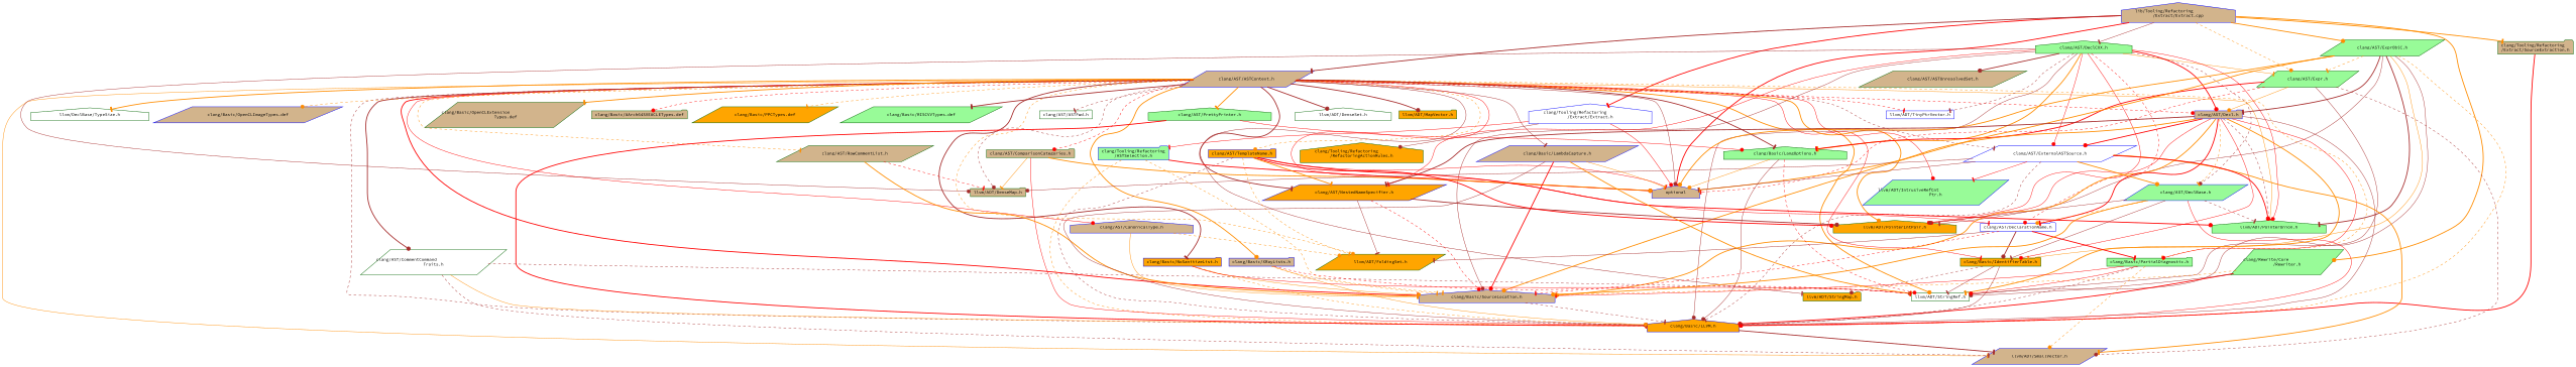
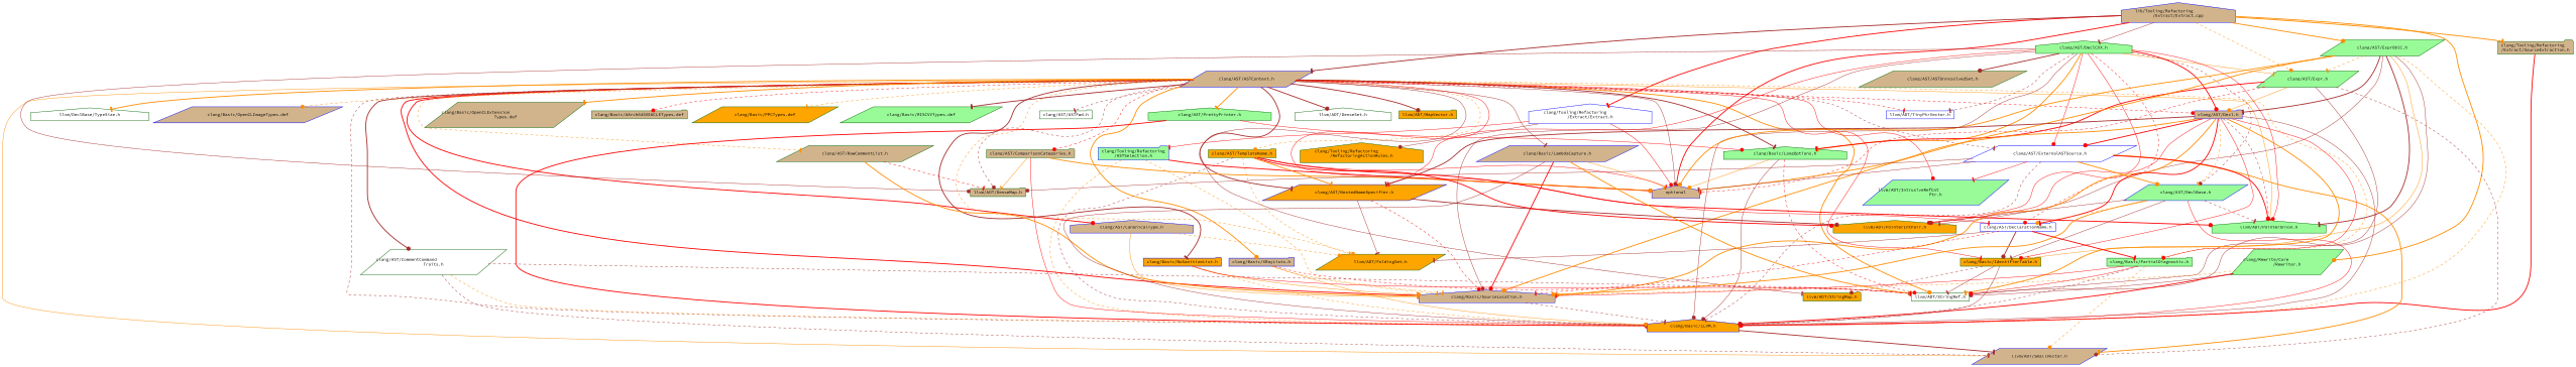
  digraph {
    fontname="Source Code Pro"
    node [color=darkgreen fillcolor=tan fontname="Source Code Pro" fontsize=10 shape=parallelogram style=filled]
    edge [arrowhead=tee color=brown fontname="Source Code Pro" fontsize=10 labelfontname=Helvetica labelfontsize=10 style=bold]
    n1 [color=blue fontcolor=black height=0.2 label="lib/Tooling/Refactoring\l/Extract/Extract.cpp" shape=house width=0.4]
    n2 [color=blue fillcolor=white height=0.2 label="clang/Tooling/Refactoring\l/Extract/Extract.h" shape=house width=0.4]
    n3 [color=blue height=0.2 label=optional shape=house width=0.4]
    n4 [color=blue height=0.2 label="clang/AST/ASTContext.h" width=0.4]
    n5 [fillcolor=palegreen height=0.2 label="clang/AST/DeclCXX.h" shape=house width=0.4]
    n6 [fillcolor=palegreen height=0.2 label="clang/AST/Expr.h" width=0.4]
    n7 [fillcolor=palegreen height=0.2 label="clang/AST/ExprObjC.h" width=0.4]
    n8 [fillcolor=palegreen height=0.2 label="clang/Rewrite/Core\l/Rewriter.h" width=0.4]
    n9 [height=0.2 label="clang/Tooling/Refactoring\l/Extract/SourceExtraction.h" shape=folder width=0.4]
    n10 [color=blue fillcolor=palegreen height=0.2 label="clang/Tooling/Refactoring\l/ASTSelection.h" shape=folder width=0.4]
    n11 [fillcolor=orange height=0.2 label="clang/Tooling/Refactoring\l/RefactoringActionRules.h" shape=house width=0.4]
    n12 [color=blue fillcolor=orange height=0.2 label="clang/Basic/LLVM.h" shape=house width=0.4]
    n13 [color=blue height=0.2 label="clang/Basic/SourceLocation.h" shape=house width=0.4]
    n14 [color=blue height=0.2 label="llvm/ADT/SmallVector.h" width=0.4]
    n15 [fillcolor=white height=0.2 label="llvm/ADT/StringRef.h" shape=folder width=0.4]
    n16 [fillcolor=white height=0.2 label="clang/AST/ASTFwd.h" shape=folder width=0.4]
    n17 [color=blue height=0.2 label="clang/AST/CanonicalType.h" shape=house width=0.4]
    n18 [fillcolor=orange height=0.2 label="llvm/ADT/FoldingSet.h" width=0.4]
    n19 [fillcolor=white height=0.2 label="clang/AST/CommentCommand\lTraits.h" width=0.4]
    n20 [height=0.2 label="clang/AST/ComparisonCategories.h" shape=folder width=0.4]
    n21 [height=0.2 label="llvm/ADT/DenseMap.h" shape=folder width=0.4]
    n22 [color=blue height=0.2 label="clang/AST/Decl.h" shape=folder width=0.4]
    n23 [color=blue fillcolor=white height=0.2 label="clang/AST/DeclarationName.h" shape=folder width=0.4]
    n24 [fillcolor=orange height=0.2 label="clang/Basic/IdentifierTable.h" shape=folder width=0.4]
    n25 [fillcolor=orange height=0.2 label="llvm/ADT/StringMap.h" shape=folder width=0.4]
    n26 [fillcolor=palegreen height=0.2 label="clang/Basic/PartialDiagnostic.h" shape=folder width=0.4]
    n27 [fillcolor=orange height=0.2 label="llvm/ADT/PointerIntPair.h" shape=house width=0.4]
    n28 [fillcolor=palegreen height=0.2 label="llvm/ADT/PointerUnion.h" shape=house width=0.4]
    n29 [color=blue fillcolor=white height=0.2 label="clang/AST/ExternalASTSource.h" width=0.4]
    n30 [color=blue fillcolor=palegreen height=0.2 label="llvm/ADT/IntrusiveRefCnt\lPtr.h" width=0.4]
    n31 [color=blue fillcolor=orange height=0.2 label="clang/AST/NestedNameSpecifier.h" width=0.4]
    n32 [fillcolor=palegreen height=0.2 label="clang/AST/PrettyPrinter.h" shape=house width=0.4]
    n33 [fillcolor=palegreen height=0.2 label="clang/Basic/LangOptions.h" shape=house width=0.4]
    n34 [height=0.2 label="clang/AST/RawCommentList.h" width=0.4]
-   n35 [color=blue fillcolor=orange height=0.2 label="clang/AST/TemplateName.h" shape=folder width=0.4]
+   n35 [fillcolor=orange height=0.2 label="clang/AST/TemplateName.h" shape=folder width=0.4]
    n36 [color=blue fillcolor=orange height=0.2 label="clang/Basic/NoSanitizeList.h" shape=folder width=0.4]
    n37 [color=blue height=0.2 label="clang/Basic/LambdaCapture.h" width=0.4]
    n38 [color=blue height=0.2 label="clang/Basic/XRayLists.h" shape=folder width=0.4]
    n39 [fillcolor=white height=0.2 label="llvm/ADT/DenseSet.h" shape=house width=0.4]
    n40 [fillcolor=orange height=0.2 label="llvm/ADT/MapVector.h" shape=folder width=0.4]
    n41 [color=blue fillcolor=white height=0.2 label="llvm/ADT/TinyPtrVector.h" shape=folder width=0.4]
    n42 [fillcolor=white height=0.2 label="llvm/DeclBase/TypeSize.h" shape=house width=0.4]
    n43 [color=blue height=0.2 label="clang/Basic/OpenCLImageTypes.def" width=0.4]
    n44 [height=0.2 label="clang/Basic/OpenCLExtension\lTypes.def" width=0.4]
    n45 [height=0.2 label="clang/Basic/AArch64SVEACLETypes.def" shape=folder width=0.4]
    n46 [fillcolor=orange height=0.2 label="clang/Basic/PPCTypes.def" width=0.4]
    n47 [fillcolor=palegreen height=0.2 label="clang/Basic/RISCVVTypes.def" width=0.4]
    n48 [color=blue fillcolor=palegreen height=0.2 label="clang/AST/DeclBase.h" width=0.4]
    n49 [height=0.2 label="clang/AST/ASTUnresolvedSet.h" width=0.4]
    n1 -> n2 [color=red]
    n1 -> n3 [color=red]
    n1 -> n4
    n1 -> n5 [style=solid]
    n1 -> n6 [arrowhead=dot color=darkorange style=dashed]
    n1 -> n7 [arrowhead=dot color=darkorange]
    n1 -> n8 [arrowhead=dot color=darkorange]
    n1 -> n9 [color=darkorange]
    n2 -> n3 [arrowhead=dot color=red style=solid]
    n2 -> n10 [color=red style=solid]
    n2 -> n11 [arrowhead=dot style=solid]
    n4 -> n3 [arrowhead=dot style=solid]
    n4 -> n12 [style=dashed]
    n4 -> n13 [color=red]
    n4 -> n14 [color=darkorange style=solid]
    n4 -> n15 [arrowhead=dot color=darkorange]
    n4 -> n16 [style=dashed]
-   n4 -> n17 [arrowhead=dot color=red style=solid]
+   n4 -> n17 [arrowhead=dot color=red]
    n4 -> n18 [arrowhead=dot color=darkorange style=dashed]
    n4 -> n19 [arrowhead=dot]
    n4 -> n20 [arrowhead=dot color=red style=dashed]
    n4 -> n21 [arrowhead=dot style=dashed]
    n4 -> n22 [arrowhead=dot color=red style=dashed]
    n4 -> n23 [color=red style=solid]
    n4 -> n24 [color=red style=solid]
    n4 -> n25 [style=solid]
    n4 -> n26 [color=darkorange style=dashed]
-   n4 -> n27 [arrowhead=dot color=darkorange]
    n4 -> n28 [color=darkorange style=solid]
    n4 -> n29 [style=dashed]
    n4 -> n30 [arrowhead=dot color=red style=solid]
    n4 -> n31
    n4 -> n32 [color=darkorange]
    n4 -> n33
    n4 -> n34 [color=darkorange style=dashed]
    n4 -> n35 [arrowhead=dot color=darkorange style=dashed]
    n4 -> n36
    n4 -> n37 [style=solid]
    n4 -> n38 [arrowhead=dot color=darkorange]
    n4 -> n39 [arrowhead=dot]
    n4 -> n40 [arrowhead=dot]
    n4 -> n41 [color=red style=dashed]
    n4 -> n42 [color=darkorange]
    n4 -> n43 [arrowhead=dot color=darkorange style=dashed]
    n4 -> n44 [color=darkorange]
    n4 -> n45 [arrowhead=dot color=red style=dashed]
    n4 -> n46 [color=darkorange style=dashed]
    n4 -> n47
    n5 -> n6 [color=darkorange style=solid]
    n5 -> n12 [arrowhead=dot style=solid]
    n5 -> n13 [arrowhead=dot style=solid]
    n5 -> n21 [arrowhead=dot style=solid]
    n5 -> n22 [arrowhead=dot color=red]
    n5 -> n23 [arrowhead=dot color=red style=dashed]
    n5 -> n27 [arrowhead=dot color=red style=solid]
    n5 -> n28 [arrowhead=dot color=red style=solid]
    n5 -> n29 [arrowhead=dot color=red style=solid]
    n5 -> n31 [color=red style=solid]
    n5 -> n33 [color=darkorange]
    n5 -> n41 [style=dashed]
    n5 -> n48 [arrowhead=dot style=dashed]
    n5 -> n49 [arrowhead=dot]
    n6 -> n3 [color=red style=dashed]
    n6 -> n14 [arrowhead=dot style=dashed]
    n6 -> n15 [arrowhead=dot style=solid]
    n6 -> n22 [arrowhead=dot color=darkorange style=solid]
    n6 -> n33 [color=red]
    n7 -> n3 [arrowhead=dot color=darkorange]
    n7 -> n6 [color=darkorange style=dashed]
    n7 -> n12 [arrowhead=dot color=darkorange style=dashed]
    n7 -> n13 [arrowhead=dot color=darkorange]
    n7 -> n15 [style=solid]
    n7 -> n22
    n7 -> n24 [color=darkorange style=solid]
    n7 -> n27 [style=solid]
    n7 -> n28
    n8 -> n12 [arrowhead=dot color=red]
    n8 -> n13 [color=darkorange style=dashed]
    n8 -> n15 [arrowhead=dot style=solid]
    n9 -> n12 [arrowhead=dot color=red]
    n10 -> n3 [arrowhead=dot color=red]
    n10 -> n12 [color=darkorange style=dashed]
    n10 -> n13 [color=darkorange style=dashed]
    n12 -> n14
    n13 -> n12 [style=dashed]
    n17 -> n13 [color=darkorange style=solid]
    n17 -> n18 [arrowhead=dot color=darkorange style=dashed]
-   n19 -> n12 [color=darkorange style=solid]
+   n19 -> n12 [color=darkorange style=dashed]
    n19 -> n14 [style=dashed]
    n19 -> n15 [arrowhead=dot style=dashed]
    n20 -> n3 [arrowhead=dot color=darkorange]
    n20 -> n12 [arrowhead=dot color=red style=solid]
    n20 -> n21 [color=darkorange style=solid]
    n22 -> n3 [color=darkorange]
    n22 -> n12 [arrowhead=dot style=solid]
    n22 -> n13 [arrowhead=dot color=darkorange]
    n22 -> n15 [color=darkorange]
    n22 -> n23 [color=red]
    n22 -> n24 [arrowhead=dot color=red style=solid]
    n22 -> n26 [arrowhead=dot color=red style=solid]
    n22 -> n27 [arrowhead=dot color=red style=solid]
    n22 -> n28 [style=dashed]
    n22 -> n29 [arrowhead=dot color=red]
    n22 -> n31
    n22 -> n48 [color=darkorange style=dashed]
    n23 -> n13 [color=red style=dashed]
    n23 -> n18 [style=solid]
    n23 -> n24 [arrowhead=dot]
    n23 -> n26 [color=red]
    n24 -> n12 [style=solid]
    n24 -> n15 [style=solid]
    n24 -> n25 [arrowhead=dot style=dashed]
    n26 -> n12 [arrowhead=dot style=dashed]
    n26 -> n13 [color=red style=solid]
    n26 -> n14 [arrowhead=dot color=darkorange style=dashed]
    n26 -> n15 [arrowhead=dot color=red style=solid]
    n29 -> n3 [style=solid]
    n29 -> n12 [style=dashed]
    n29 -> n14 [color=darkorange]
    n29 -> n21 [arrowhead=dot style=solid]
    n29 -> n28 [arrowhead=dot color=red]
    n29 -> n30 [color=red style=solid]
    n29 -> n48 [arrowhead=dot color=darkorange]
    n31 -> n13 [arrowhead=dot color=red style=dashed]
    n31 -> n18 [style=solid]
    n31 -> n27 [arrowhead=dot]
    n32 -> n12 [color=red]
    n32 -> n33 [arrowhead=dot color=red style=solid]
    n33 -> n3 [arrowhead=dot color=darkorange style=solid]
    n33 -> n12 [arrowhead=dot style=solid]
    n33 -> n15 [arrowhead=dot color=red style=dashed]
    n34 -> n13 [color=darkorange]
    n34 -> n21 [color=red style=dashed]
    n35 -> n3 [color=red style=solid]
    n35 -> n12 [arrowhead=dot style=dashed]
    n35 -> n18 [color=darkorange style=dashed]
    n35 -> n27 [arrowhead=dot color=red]
    n35 -> n28 [arrowhead=dot color=red]
    n35 -> n31 [color=darkorange]
    n36 -> n12 [color=darkorange style=dashed]
    n36 -> n13 [arrowhead=dot color=darkorange style=solid]
    n36 -> n15 [color=red style=solid]
    n37 -> n3 [color=darkorange style=solid]
    n37 -> n12 [style=solid]
    n37 -> n13 [arrowhead=dot color=red]
    n37 -> n15 [color=darkorange]
    n38 -> n12 [arrowhead=dot color=darkorange style=solid]
    n38 -> n13 [color=darkorange style=dashed]
    n38 -> n15 [color=red style=dashed]
    n48 -> n12 [arrowhead=dot color=red style=solid]
    n48 -> n13 [arrowhead=dot color=darkorange]
    n48 -> n23 [arrowhead=dot color=darkorange style=dashed]
    n48 -> n24 [style=solid]
    n48 -> n27 [arrowhead=dot style=solid]
    n48 -> n28 [style=dashed]
  }
